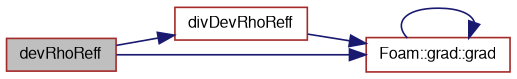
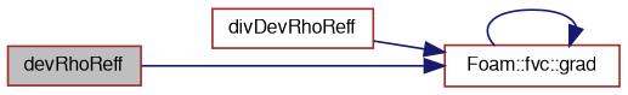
  digraph {
    rankdir=LR
    node [color=brown fontname=FreeSans fontsize=10 shape=record]
    edge [color=midnightblue fontname=FreeSans fontsize=10 labelfontname=FreeSans labelfontsize=10 style=solid]
    n1 [fillcolor=grey75 fontcolor=black height=0.2 label=devRhoReff style=filled width=0.4]
    n2 [height=0.2 label=divDevRhoReff width=0.4]
-   n3 [height=0.2 label="Foam::grad::grad" width=0.4]
-   n1 -> n2
+   n3 [height=0.2 label="Foam::fvc::grad" width=0.4]
    n1 -> n3
    n2 -> n3
    n3 -> n3
  }
